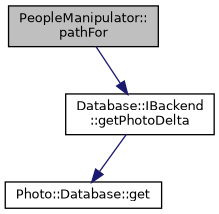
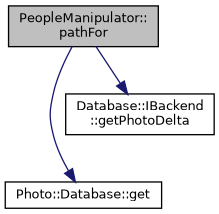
  digraph {
    rankdir=TB
    node [color=black fillcolor=white fontname=Helvetica fontsize=10 shape=record style=filled]
    edge [color=midnightblue fontname=Helvetica fontsize=10 labelfontname=Helvetica labelfontsize=10 style=solid]
    n1 [fillcolor=grey75 fontcolor=black height=0.2 label="PeopleManipulator::\lpathFor" width=0.4]
    n2 [height=0.2 label="Photo::Database::get" width=0.4]
    n3 [height=0.2 label="Database::IBackend\l::getPhotoDelta" width=0.4]
-   n3 -> n2
+   n1 -> n2
    n1 -> n3
  }
